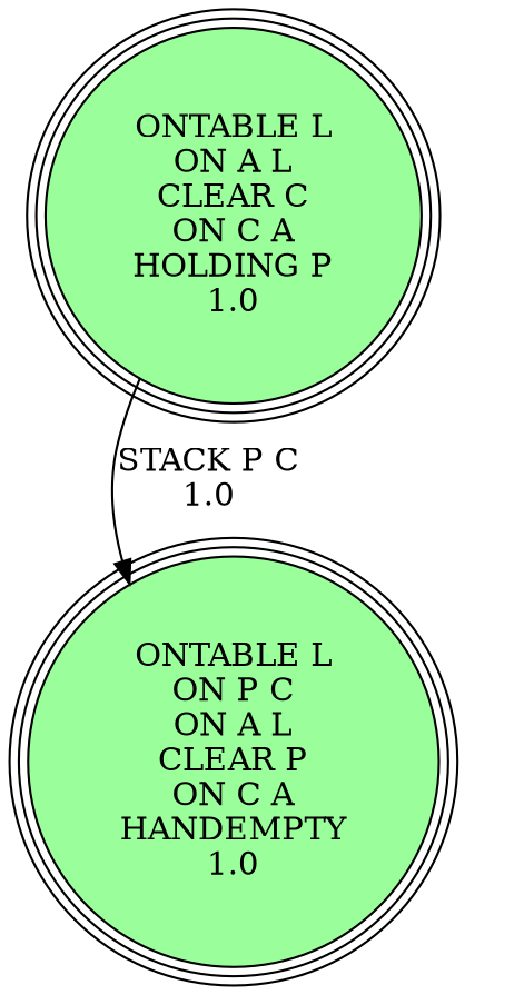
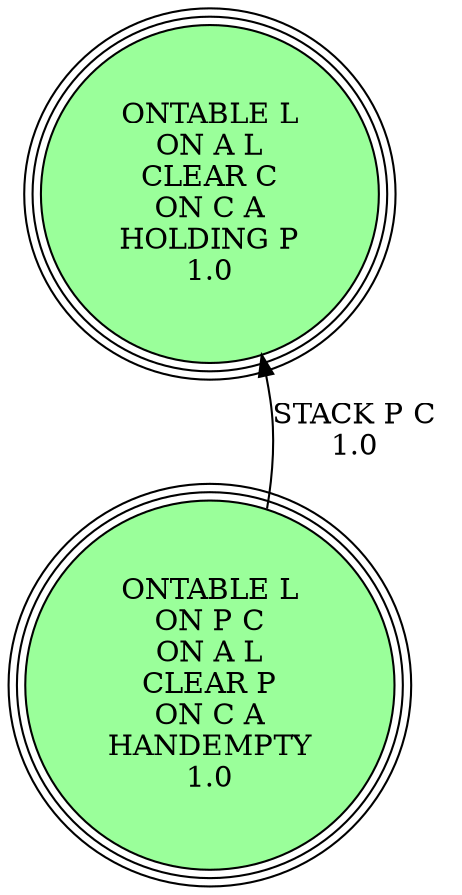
  digraph {
    node [fillcolor=palegreen1 peripheries=3 shape=circle style=filled]
    "ONTABLE L\nON A L\nCLEAR C\nON C A\nHOLDING P\n1.0\n"
    "ONTABLE L\nON P C\nON A L\nCLEAR P\nON C A\nHANDEMPTY\n1.0\n"
-   "ONTABLE L\nON A L\nCLEAR C\nON C A\nHOLDING P\n1.0\n" -> "ONTABLE L\nON P C\nON A L\nCLEAR P\nON C A\nHANDEMPTY\n1.0\n" [label="STACK P C\n1.0\n"]
+   "ONTABLE L\nON P C\nON A L\nCLEAR P\nON C A\nHANDEMPTY\n1.0\n" -> "ONTABLE L\nON A L\nCLEAR C\nON C A\nHOLDING P\n1.0\n" [label="STACK P C\n1.0\n"]
  }
